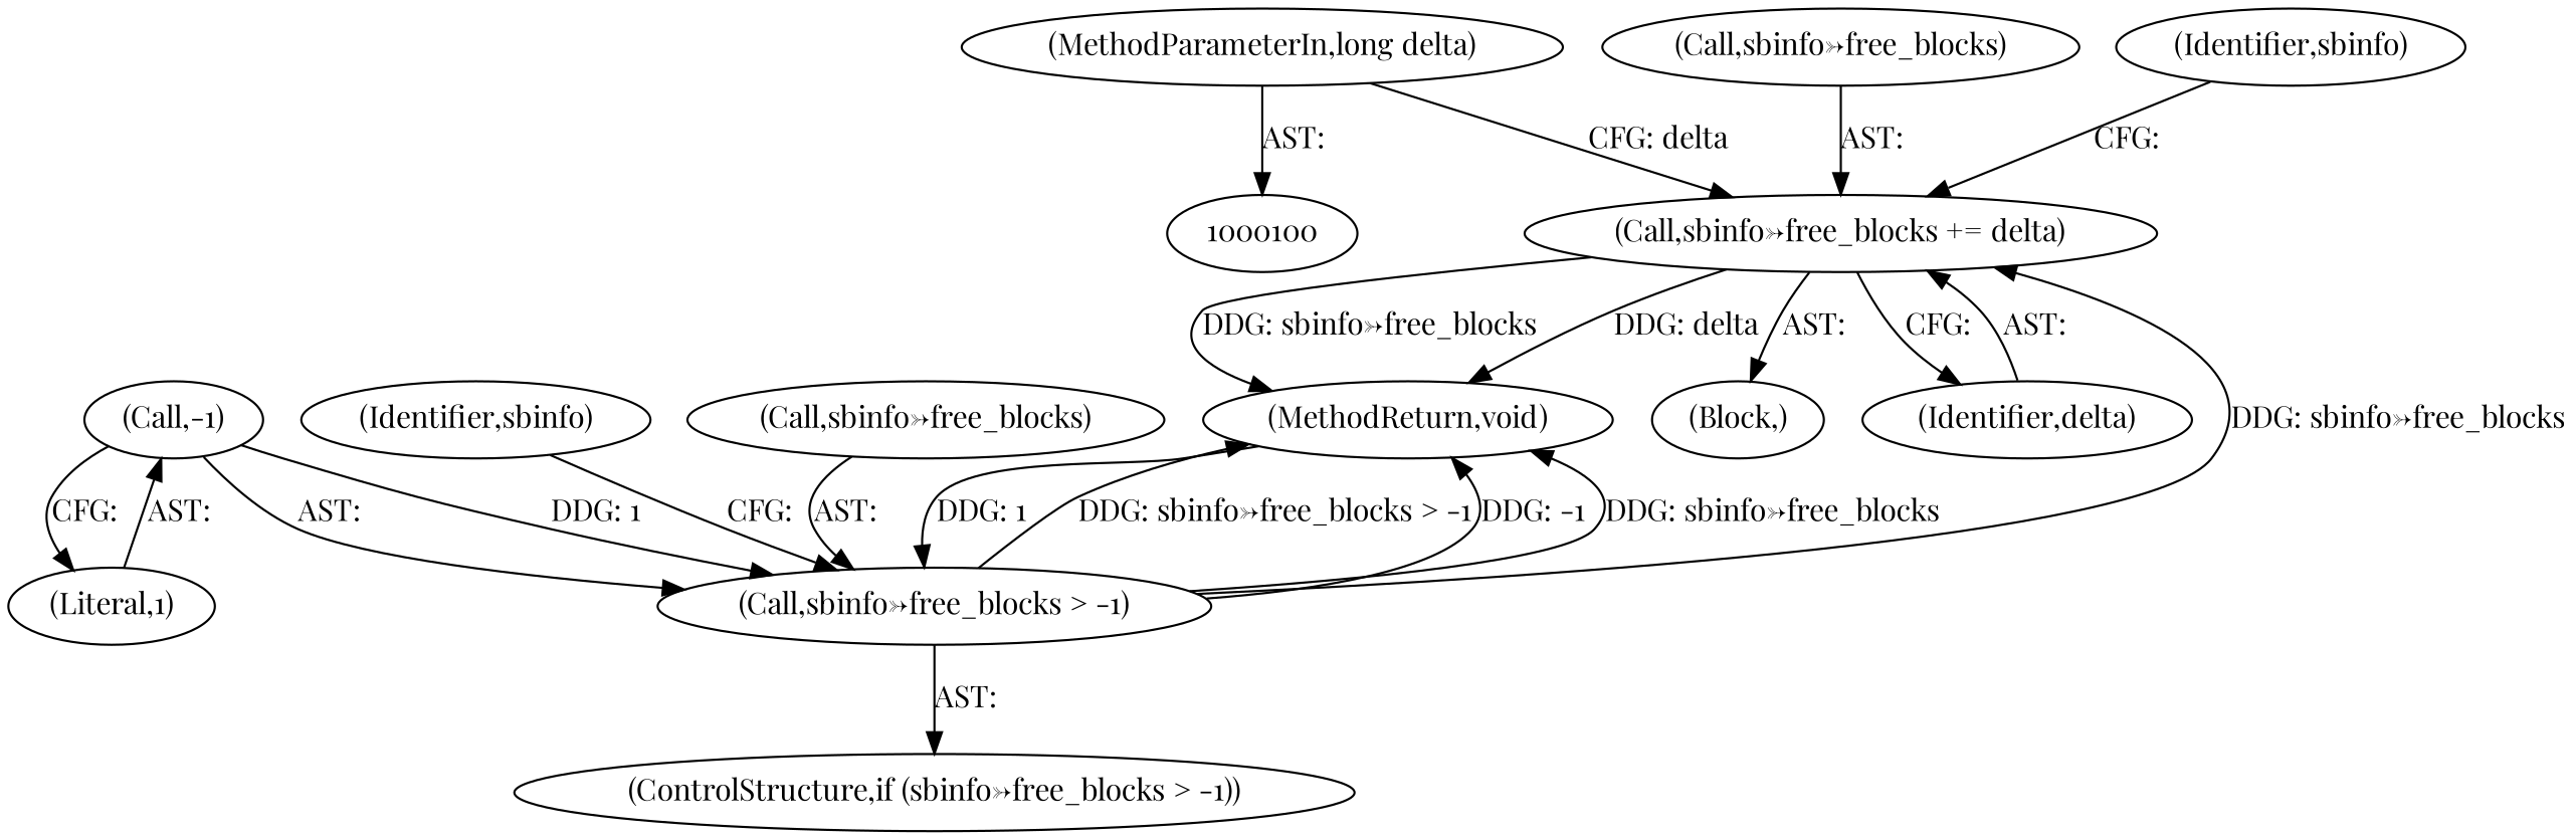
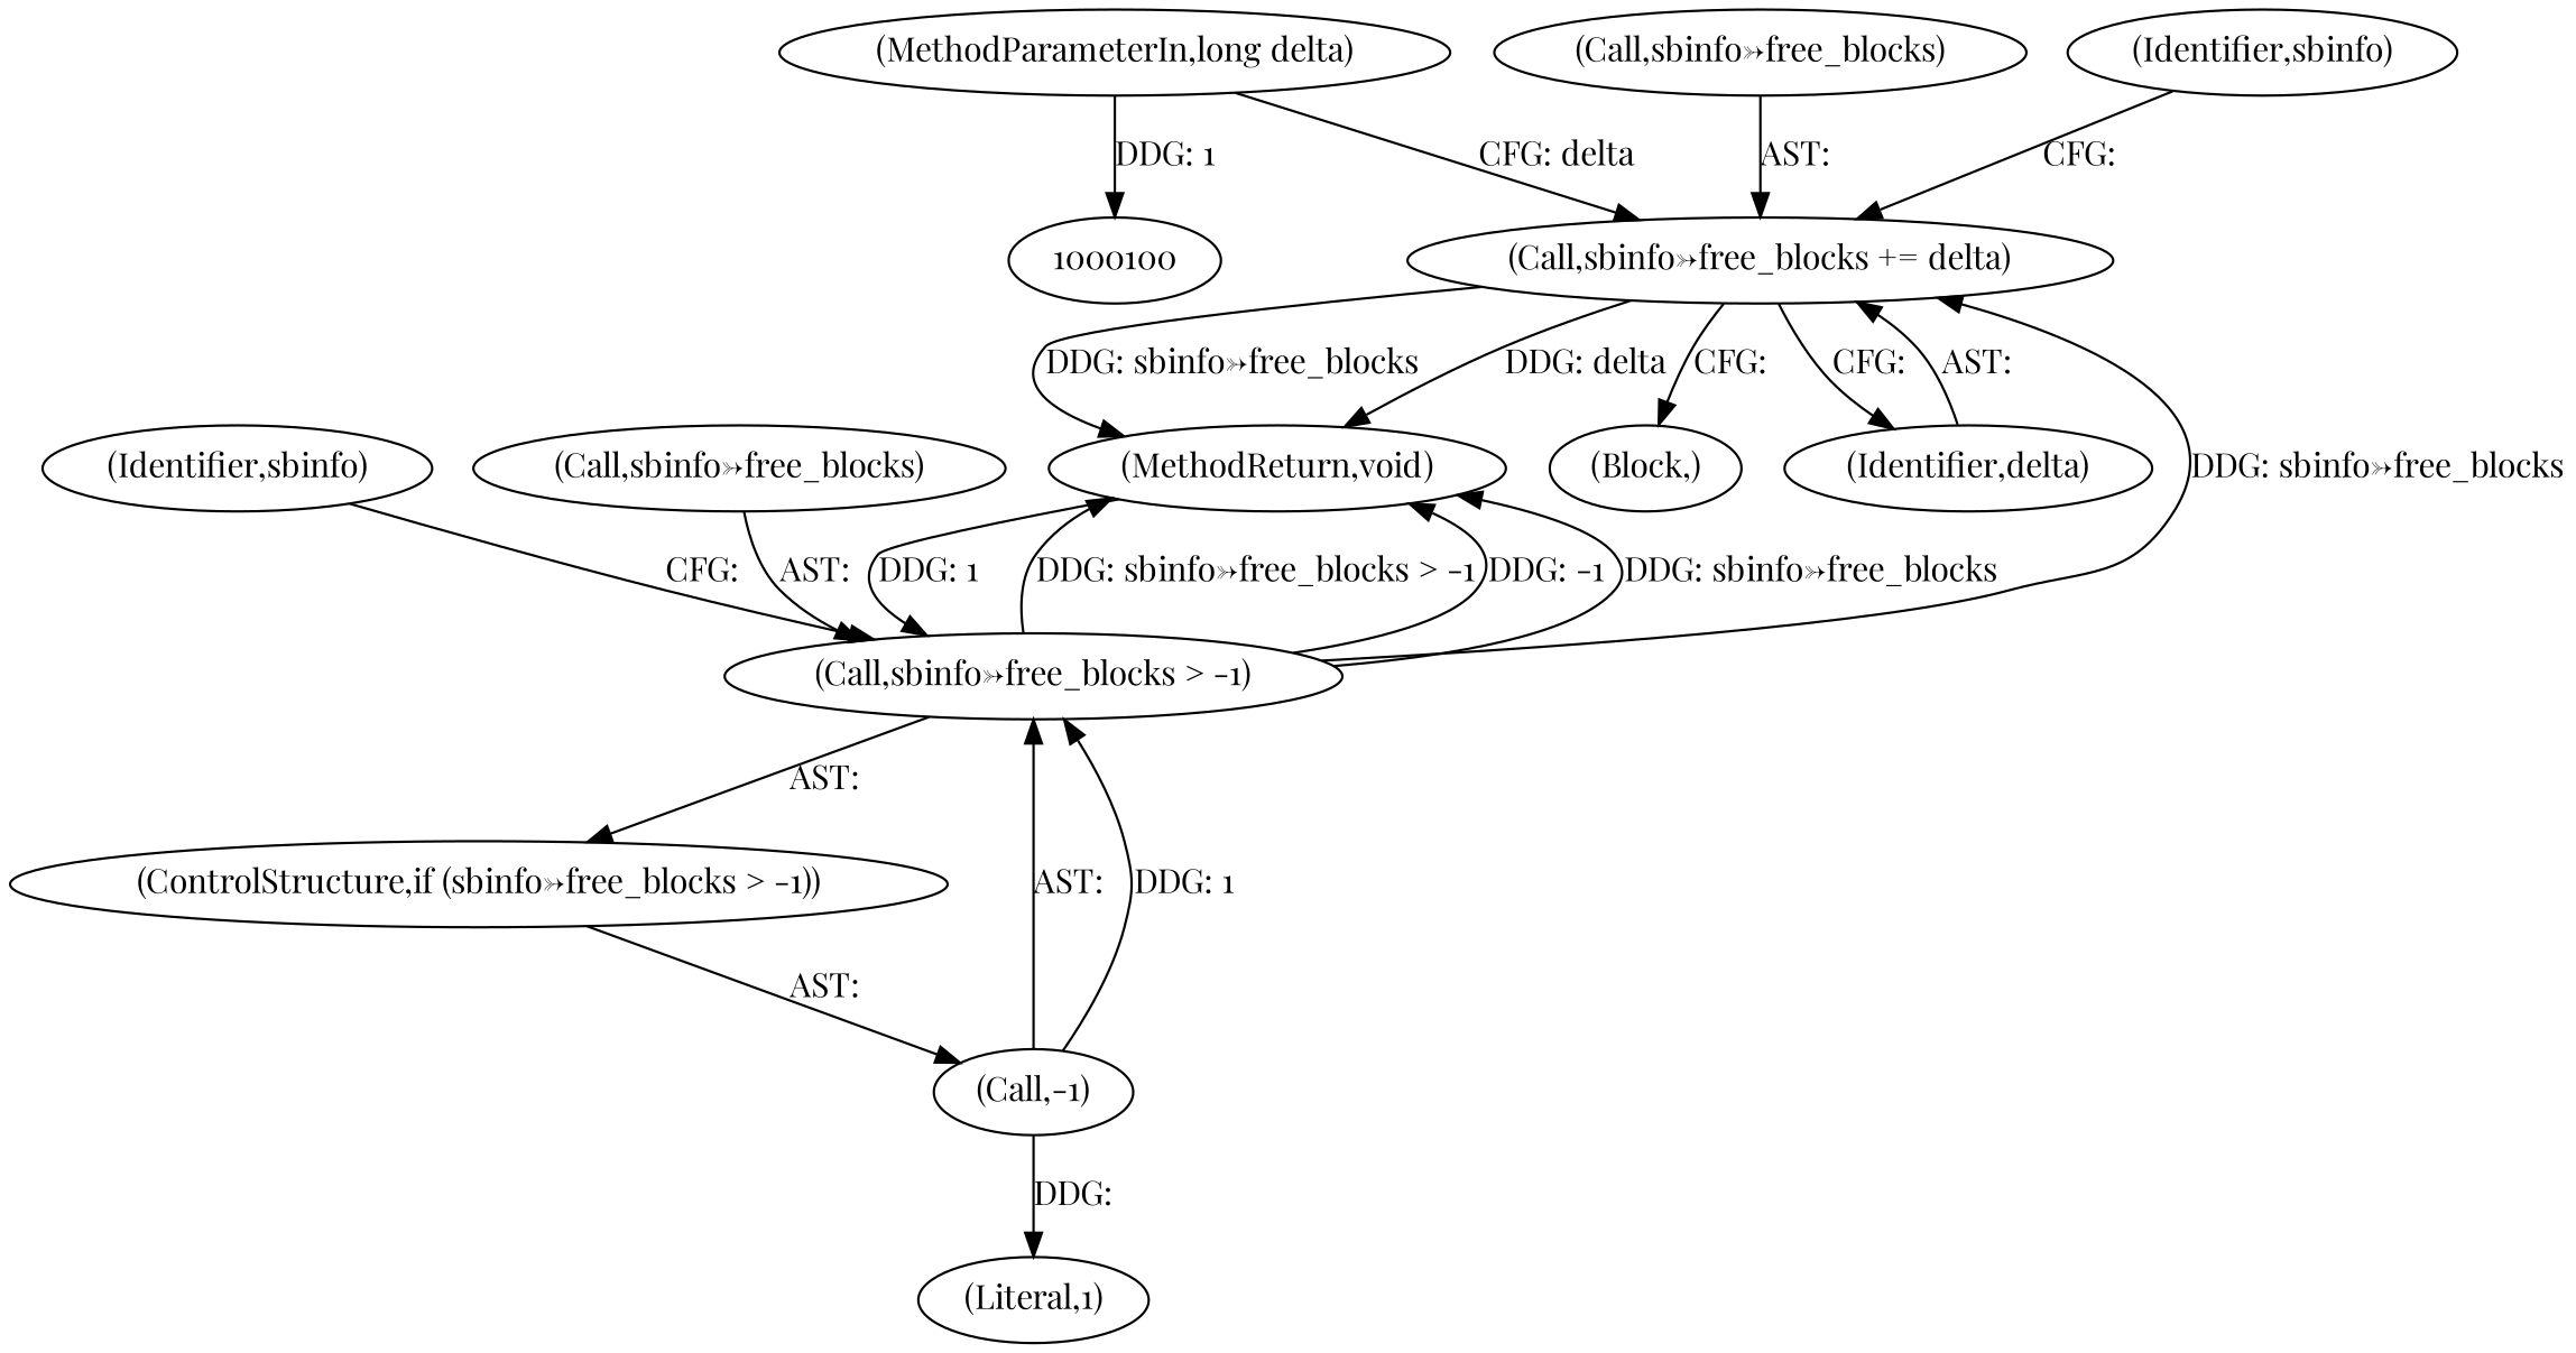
  digraph {
    fontname="Playfair Display"
    node [fontname="Playfair Display"]
    edge [fontname="Playfair Display"]
    n1 [label="(Call,sbinfo->free_blocks += delta)"]
    n2 [label="(MethodReturn,void)"]
    n3 [label="(Block,)"]
    n4 [label="(Identifier,delta)"]
    n5 [label="(Call,sbinfo->free_blocks > -1)"]
    n6 [label="(MethodParameterIn,long delta)"]
    1000100
    n8 [label="(ControlStructure,if (sbinfo->free_blocks > -1))"]
    n9 [label="(Call,-1)"]
    n10 [label="(Literal,1)"]
    n11 [label="(Identifier,sbinfo)"]
    n12 [label="(Call,sbinfo->free_blocks)"]
    n13 [label="(Call,sbinfo->free_blocks)"]
    n14 [label="(Identifier,sbinfo)"]
    n1 -> n2 [label="DDG: sbinfo->free_blocks"]
    n1 -> n2 [label="DDG: delta"]
-   n1 -> n3 [label="AST: "]
+   n1 -> n3 [label="CFG: "]
    n1 -> n4 [label="CFG: "]
    n2 -> n5 [label="DDG: 1"]
    n4 -> n1 [label="AST: "]
    n5 -> n1 [label="DDG: sbinfo->free_blocks"]
    n5 -> n2 [label="DDG: sbinfo->free_blocks > -1"]
    n5 -> n2 [label="DDG: -1"]
    n5 -> n2 [label="DDG: sbinfo->free_blocks"]
    n5 -> n8 [label="AST: "]
    n6 -> n1 [label="CFG: delta"]
-   n6 -> 1000100 [label="AST: "]
+   n6 -> 1000100 [label="DDG: 1"]
    n9 -> n5 [label="AST: "]
    n9 -> n5 [label="DDG: 1"]
-   n9 -> n10 [label="CFG: "]
-   n10 -> n9 [label="AST: "]
+   n9 -> n10 [label="DDG: "]
+   n8 -> n9 [label="AST: "]
    n11 -> n5 [label="CFG: "]
    n12 -> n1 [label="AST: "]
    n13 -> n5 [label="AST: "]
    n14 -> n1 [label="CFG: "]
  }
